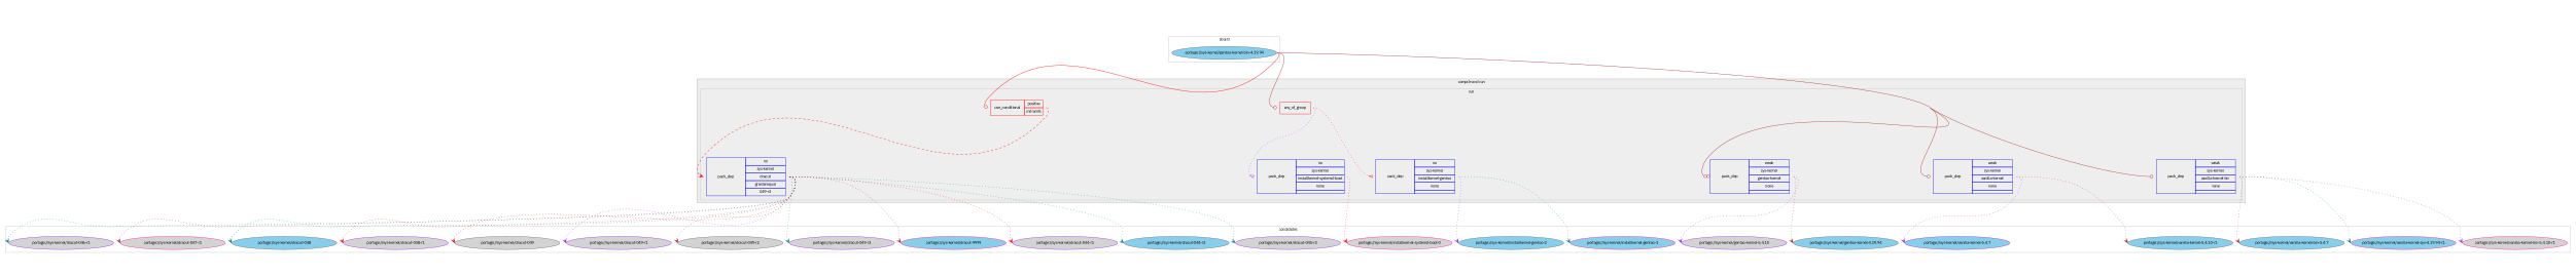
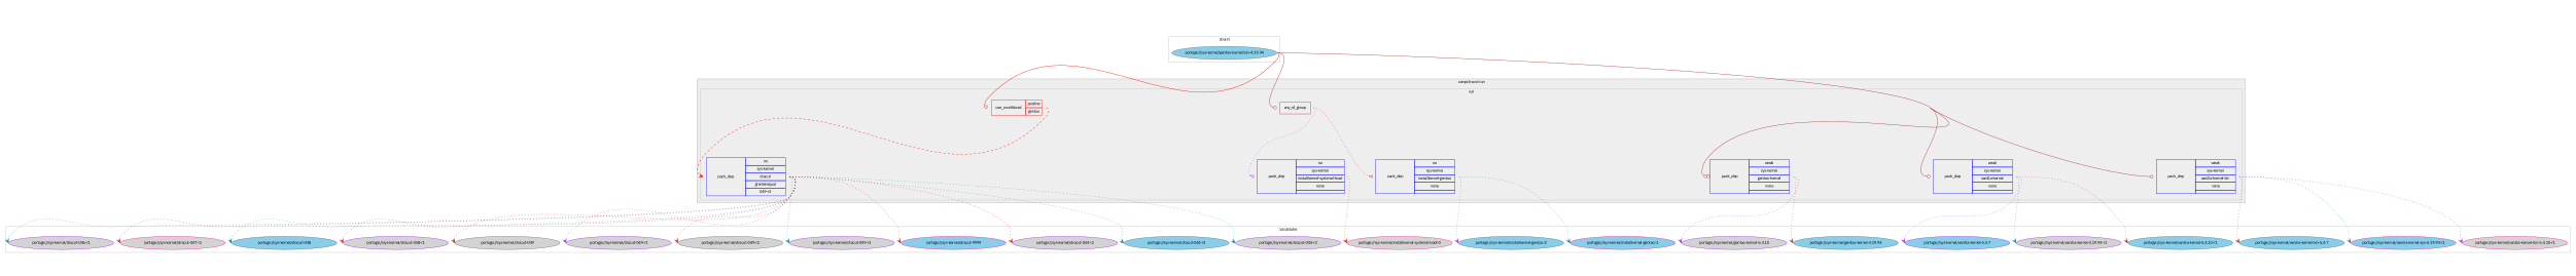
  digraph {
    compound=true
    concentrate=true
    fontname="IBM Plex Sans"
    fontsize=10
    newrank=true
    rankdir=TB
    ranksep=1.5
    node [color=gray40 fillcolor=lightgrey fontname="IBM Plex Sans" fontsize=10 style=filled]
    edge [arrowhead=vee color=brown fontname="IBM Plex Sans" headport=w style=dotted tailport=e weight=100]
    n1 [fillcolor=skyblue label="portage://sys-kernel/gentoo-kernel-bin-4.19.94" width=4]
    n2 [color=blue label=<<TABLE BORDER="0" CELLBORDER="1" CELLSPACING="0" CELLPADDING="4" WIDTH="220"><TR><TD ROWSPAN="6" CELLPADDING="30">pack_dep</TD></TR><TR><TD WIDTH="110">no</TD></TR><TR><TD>sys-kernel</TD></TR><TR><TD>installkernel-gentoo</TD></TR><TR><TD>none</TD></TR><TR><TD></TD></TR></TABLE>> shape=none fillcolor="" style=""]
    n3 [color=blue label=<<TABLE BORDER="0" CELLBORDER="1" CELLSPACING="0" CELLPADDING="4" WIDTH="220"><TR><TD ROWSPAN="6" CELLPADDING="30">pack_dep</TD></TR><TR><TD WIDTH="110">no</TD></TR><TR><TD>sys-kernel</TD></TR><TR><TD>installkernel-systemd-boot</TD></TR><TR><TD>none</TD></TR><TR><TD></TD></TR></TABLE>> shape=none fillcolor="" style=""]
    n4 [color=red label=<<TABLE BORDER="0" CELLBORDER="1" CELLSPACING="0" CELLPADDING="4"><TR><TD CELLPADDING="10">any_of_group</TD></TR></TABLE>> shape=none fillcolor="" style=""]
    n5 [color=blue label=<<TABLE BORDER="0" CELLBORDER="1" CELLSPACING="0" CELLPADDING="4" WIDTH="220"><TR><TD ROWSPAN="6" CELLPADDING="30">pack_dep</TD></TR><TR><TD WIDTH="110">no</TD></TR><TR><TD>sys-kernel</TD></TR><TR><TD>dracut</TD></TR><TR><TD>greaterequal</TD></TR><TR><TD>049-r3</TD></TR></TABLE>> shape=none fillcolor="" style=""]
-   n6 [color=red label=<<TABLE BORDER="0" CELLBORDER="1" CELLSPACING="0" CELLPADDING="4"><TR><TD ROWSPAN="3" CELLPADDING="10">use_conditional</TD></TR><TR><TD>positive</TD></TR><TR><TD>initramfs</TD></TR></TABLE>> shape=none fillcolor="" style=""]
+   n6 [color=red label=<<TABLE BORDER="0" CELLBORDER="1" CELLSPACING="0" CELLPADDING="4"><TR><TD ROWSPAN="3" CELLPADDING="10">use_conditional</TD></TR><TR><TD>positive</TD></TR><TR><TD>gentoo</TD></TR></TABLE>> shape=none fillcolor="" style=""]
    n7 [color=blue label=<<TABLE BORDER="0" CELLBORDER="1" CELLSPACING="0" CELLPADDING="4" WIDTH="220"><TR><TD ROWSPAN="6" CELLPADDING="30">pack_dep</TD></TR><TR><TD WIDTH="110">weak</TD></TR><TR><TD>sys-kernel</TD></TR><TR><TD>gentoo-kernel</TD></TR><TR><TD>none</TD></TR><TR><TD></TD></TR></TABLE>> shape=none fillcolor="" style=""]
    n8 [color=blue label=<<TABLE BORDER="0" CELLBORDER="1" CELLSPACING="0" CELLPADDING="4" WIDTH="220"><TR><TD ROWSPAN="6" CELLPADDING="30">pack_dep</TD></TR><TR><TD WIDTH="110">weak</TD></TR><TR><TD>sys-kernel</TD></TR><TR><TD>vanilla-kernel</TD></TR><TR><TD>none</TD></TR><TR><TD></TD></TR></TABLE>> shape=none fillcolor="" style=""]
    n9 [color=blue label=<<TABLE BORDER="0" CELLBORDER="1" CELLSPACING="0" CELLPADDING="4" WIDTH="220"><TR><TD ROWSPAN="6" CELLPADDING="30">pack_dep</TD></TR><TR><TD WIDTH="110">weak</TD></TR><TR><TD>sys-kernel</TD></TR><TR><TD>vanilla-kernel-bin</TD></TR><TR><TD>none</TD></TR><TR><TD></TD></TR></TABLE>> shape=none fillcolor="" style=""]
    n10 [fillcolor=skyblue label="portage://sys-kernel/installkernel-gentoo-2" width=4]
    n11 [color=deeppink fillcolor=skyblue label="portage://sys-kernel/installkernel-gentoo-1" width=4]
    n12 [color=deeppink label="portage://sys-kernel/installkernel-systemd-boot-0" width=4]
    n13 [color=deeppink fillcolor=skyblue label="portage://sys-kernel/dracut-9999" width=4]
    n14 [color=purple label="portage://sys-kernel/dracut-049-r3" width=4]
    n15 [label="portage://sys-kernel/dracut-049-r2" width=4]
    n16 [color=purple label="portage://sys-kernel/dracut-049-r1" width=4]
    n17 [label="portage://sys-kernel/dracut-049" width=4]
    n18 [color=purple label="portage://sys-kernel/dracut-048-r1" width=4]
    n19 [fillcolor=skyblue label="portage://sys-kernel/dracut-048" width=4]
    n20 [color=deeppink label="portage://sys-kernel/dracut-047-r1" width=4]
    n21 [color=purple label="portage://sys-kernel/dracut-046-r1" width=4]
    n22 [color=purple label="portage://sys-kernel/dracut-045-r2" width=4]
    n23 [fillcolor=skyblue label="portage://sys-kernel/dracut-044-r3" width=4]
    n24 [color=purple label="portage://sys-kernel/dracut-044-r1" width=4]
    n25 [color=purple label="portage://sys-kernel/gentoo-kernel-5.4.10" width=4]
    n26 [fillcolor=skyblue label="portage://sys-kernel/gentoo-kernel-4.19.94" width=4]
    n27 [color=purple fillcolor=skyblue label="portage://sys-kernel/vanilla-kernel-5.4.7" width=4]
    n28 [fillcolor=skyblue label="portage://sys-kernel/vanilla-kernel-5.4.10-r1" width=4]
+   n29 [color=purple label="portage://sys-kernel/vanilla-kernel-4.19.94-r1" width=4]
    n30 [fillcolor=skyblue label="portage://sys-kernel/vanilla-kernel-bin-5.4.7" width=4]
    n31 [color=deeppink label="portage://sys-kernel/vanilla-kernel-bin-5.4.10-r1" width=4]
    n32 [color=deeppink fillcolor=skyblue label="portage://sys-kernel/vanilla-kernel-sys-4.19.94-r1" width=4]
    subgraph cluster_1 {
      color=gray
      label=<<i>ebuild</i>>
      n1
    }
    subgraph cluster_2 {
      color=gray
      label=<<i>dependencies</i>>
      subgraph cluster_3 {
        color=gray
        fillcolor="#eeeeee"
        label=<<i>compile</i>>
        style=filled
      }
      subgraph cluster_4 {
        color=gray
        fillcolor="#eeeeee"
        label=<<i>compile and run</i>>
        style=filled
      }
      subgraph cluster_5 {
        color=gray
        fillcolor="#eeeeee"
        label=<<i>run</i>>
        style=filled
        subgraph sub_6 {
          color=gray
          fillcolor="#eeeeee"
          label=<<i>run</i>>
          style=filled
          n4
          subgraph sub_7 {
            color=gray
            fillcolor="#eeeeee"
            label=<<i>run</i>>
            style=filled
            n2
          }
          subgraph sub_8 {
            color=gray
            fillcolor="#eeeeee"
            label=<<i>run</i>>
            style=filled
            n3
          }
        }
        subgraph sub_9 {
          color=gray
          fillcolor="#eeeeee"
          label=<<i>run</i>>
          style=filled
          n6
          subgraph sub_10 {
            color=gray
            fillcolor="#eeeeee"
            label=<<i>run</i>>
            style=filled
            n5
          }
        }
        subgraph sub_11 {
          color=gray
          fillcolor="#eeeeee"
          label=<<i>run</i>>
          style=filled
          n7
        }
        subgraph sub_12 {
          color=gray
          fillcolor="#eeeeee"
          label=<<i>run</i>>
          style=filled
          n8
        }
        subgraph sub_13 {
          color=gray
          fillcolor="#eeeeee"
          label=<<i>run</i>>
          style=filled
          n9
        }
      }
    }
    subgraph cluster_14 {
      color=gray
      label=<<i>candidates</i>>
      rank=same
      subgraph sub_15 {
        color=black
        label=<<i>candidates</i>>
        nodesep=1
        rank=same
        n10
        n11
      }
      subgraph sub_16 {
        color=black
        label=<<i>candidates</i>>
        nodesep=1
        rank=same
        n12
      }
      subgraph sub_17 {
        color=black
        label=<<i>candidates</i>>
        nodesep=1
        rank=same
        n13
        n14
        n15
        n16
        n17
        n18
        n19
        n20
        n21
        n22
        n23
        n24
      }
      subgraph sub_18 {
        color=black
        label=<<i>candidates</i>>
        nodesep=1
        rank=same
        n25
        n26
      }
      subgraph sub_19 {
        color=black
        label=<<i>candidates</i>>
        nodesep=1
        rank=same
        n27
        n28
+       n29
      }
      subgraph sub_20 {
        color=black
        label=<<i>candidates</i>>
        nodesep=1
        rank=same
        n30
        n31
        n32
      }
    }
    n1 -> n4 [arrowhead=odot style=solid weight=20]
    n1 -> n6 [arrowhead=odot color=red style=solid weight=20]
    n1 -> n7 [arrowhead=odot style=solid weight=20]
    n1 -> n8 [arrowhead=odot style=solid weight=20]
    n1 -> n9 [arrowhead=odot style=solid weight=20]
    n2 -> n10 [color=purple]
    n2 -> n11 [color=teal]
    n3 -> n12 [color=red]
    n4 -> n2 [arrowhead=oinv color=red weight=20]
    n4 -> n3 [arrowhead=oinv color=purple weight=20]
    n5 -> n13
    n5 -> n14 [color=teal]
    n5 -> n15
    n5 -> n16 [color=purple]
    n5 -> n17 [color=red]
    n5 -> n18 [color=red]
    n5 -> n19 [color=teal]
    n5 -> n20
    n5 -> n21 [color=teal]
    n5 -> n22 [color=teal]
    n5 -> n23 [color=teal]
    n5 -> n24 [color=red]
    n6 -> n5 [color=red style=dashed weight=20]
    n7 -> n25 [color=purple]
    n7 -> n26
    n8 -> n27 [color=purple]
    n8 -> n28
+   n8 -> n29 [color=teal]
    n9 -> n30
    n9 -> n31 [color=purple]
    n9 -> n32 [color=teal]
  }
